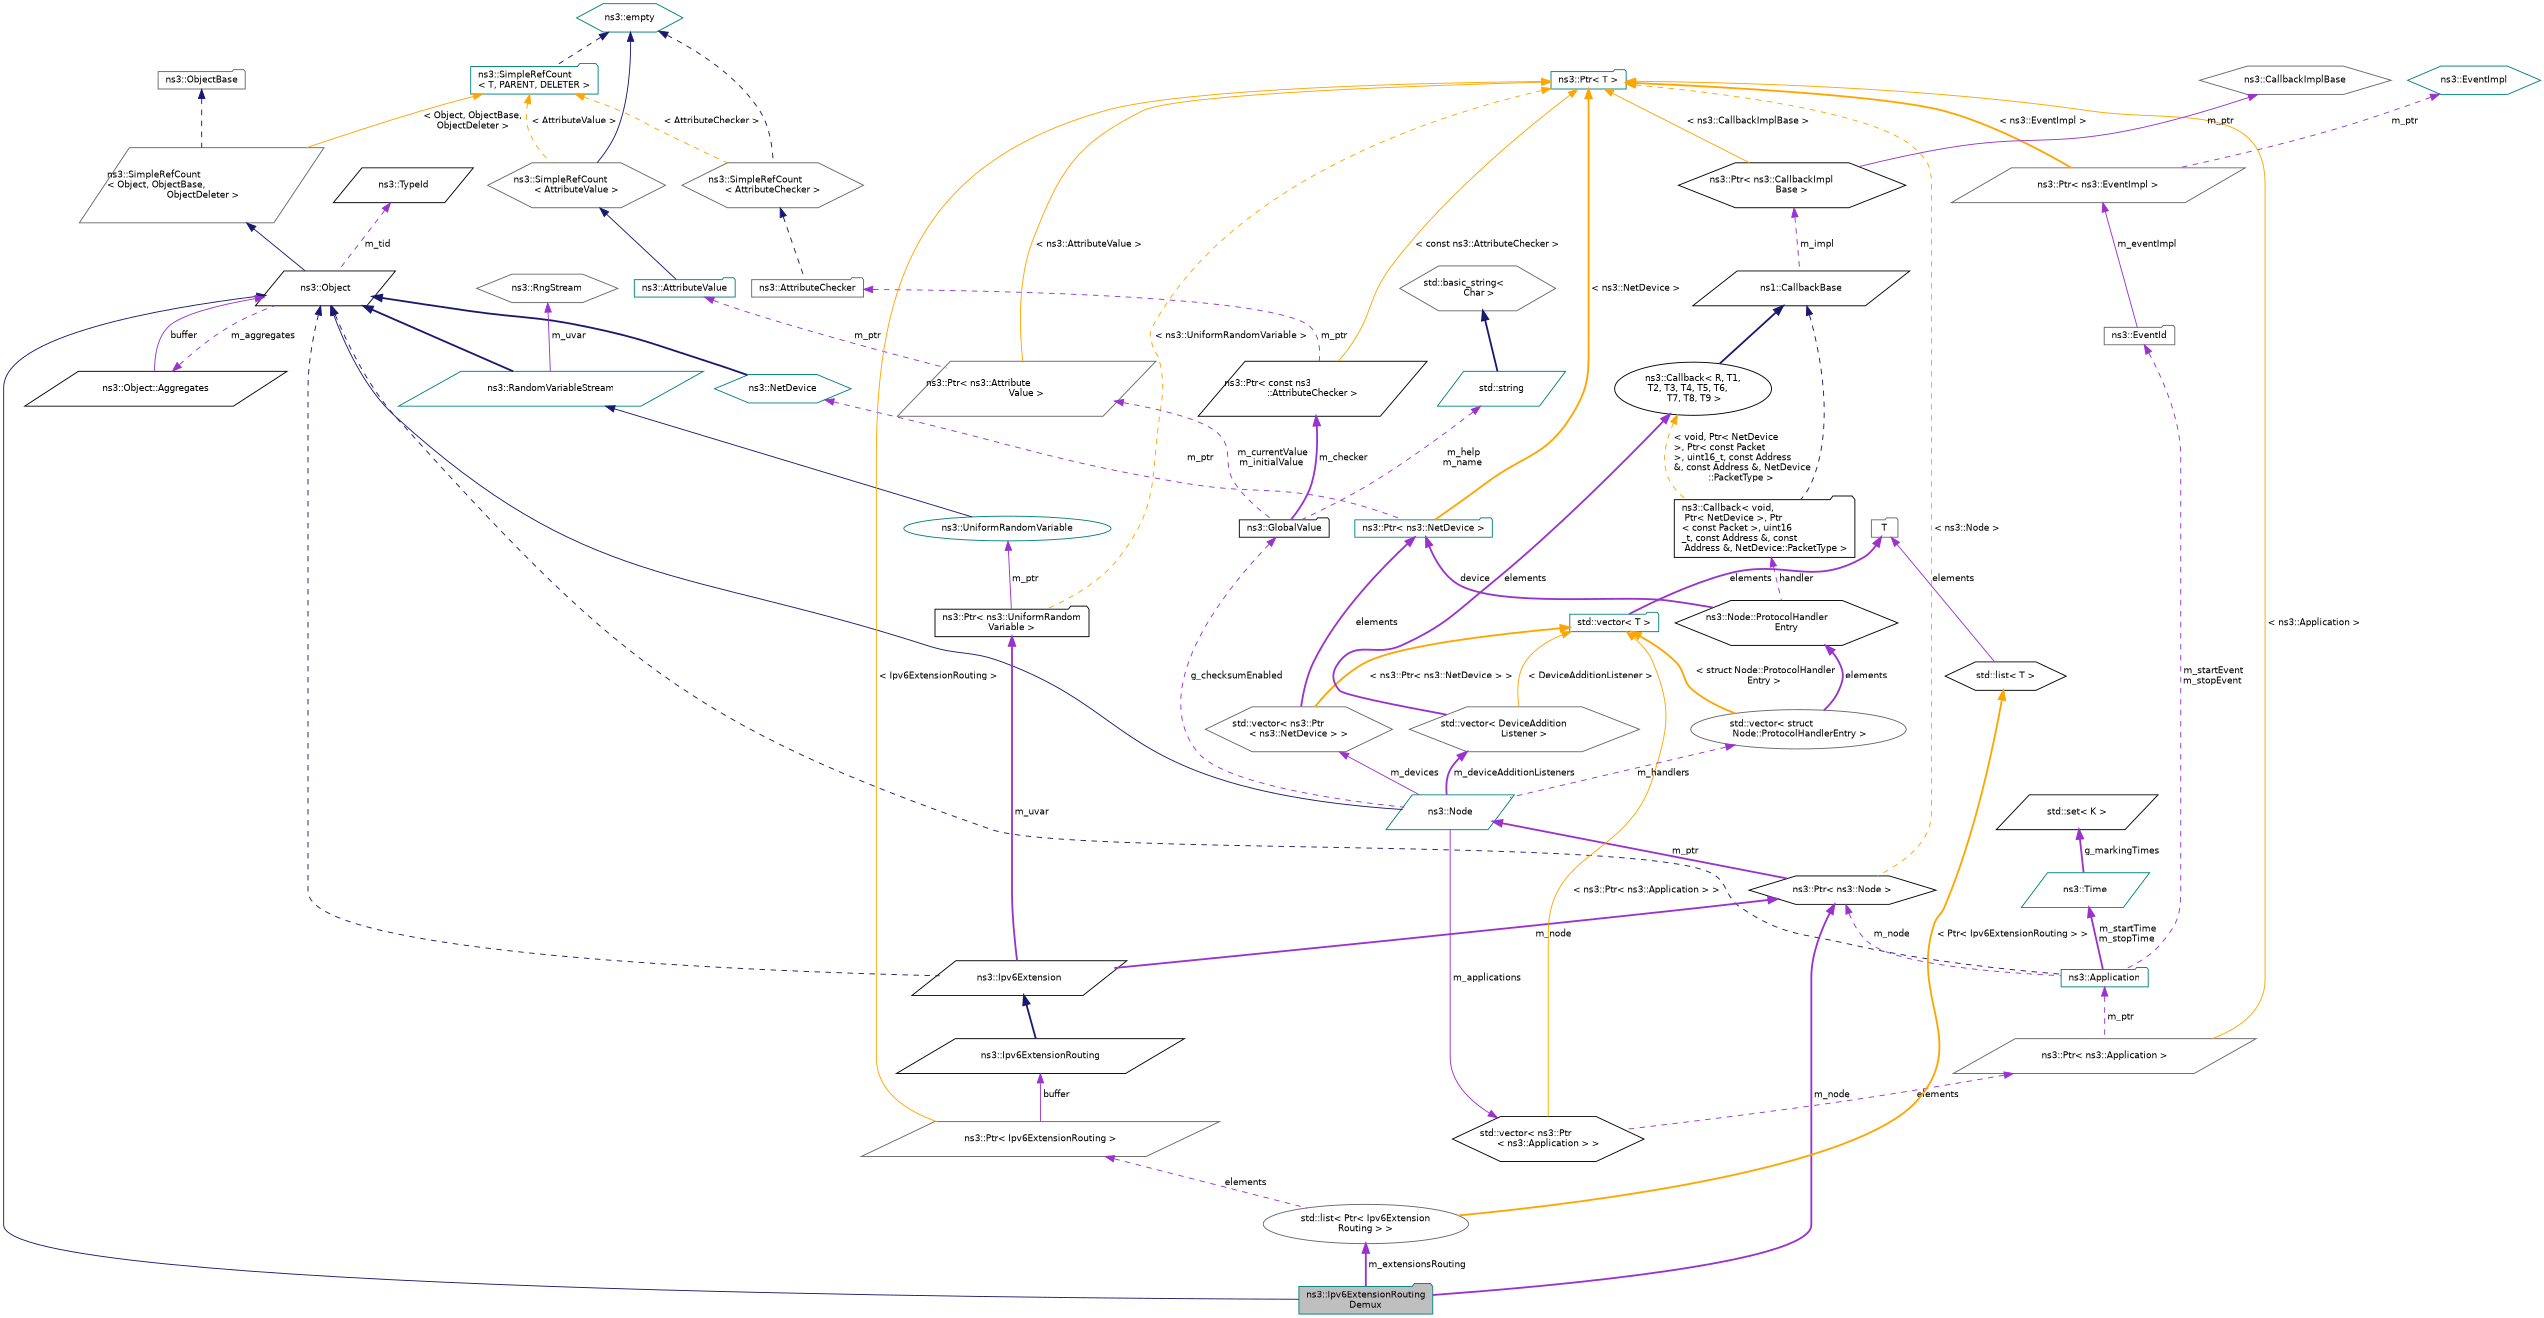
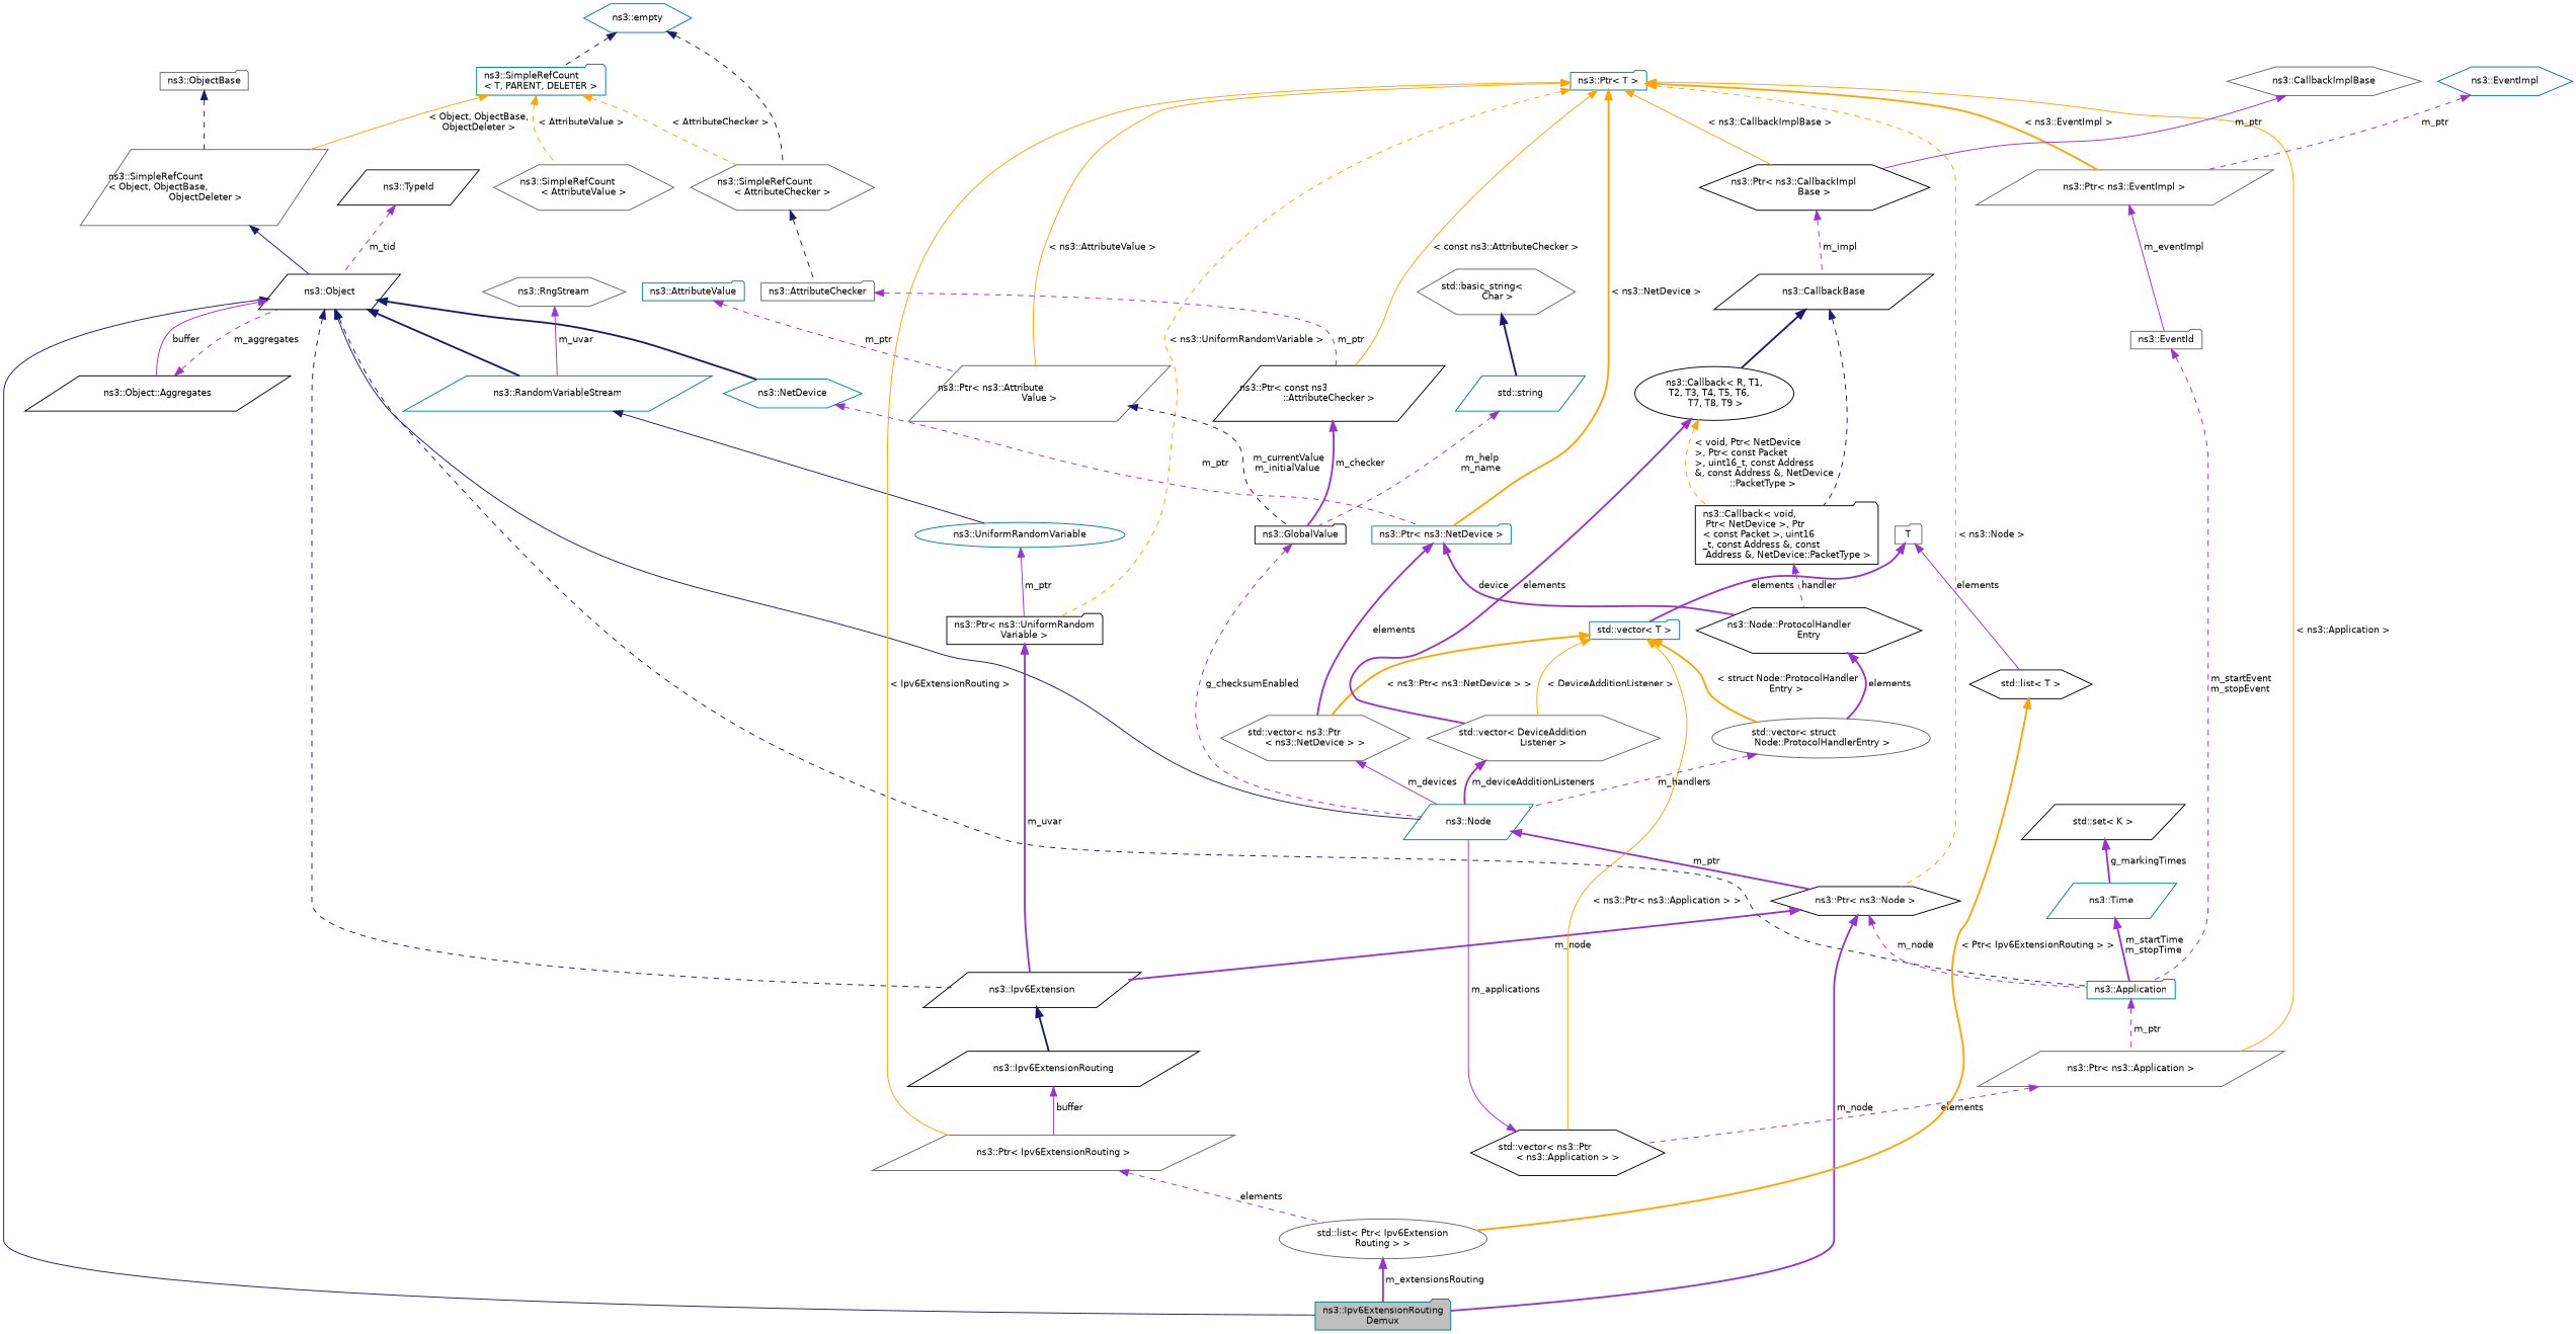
  digraph {
    node [color=gray40 fillcolor=white fontname=Helvetica fontsize=10 shape=parallelogram style=filled]
    edge [color=darkorchid3 dir=back fontname=Helvetica fontsize=10 labelfontname=Helvetica labelfontsize=10 style=dashed]
    n1 [color=teal fillcolor=grey75 fontcolor=black height=0.2 label="ns3::Ipv6ExtensionRouting\lDemux" shape=folder width=0.4]
    n2 [color=black height=0.2 label="ns3::Object" width=0.4]
    n3 [color=black height=0.2 label="ns3::Object::Aggregates" width=0.4]
    n4 [color=black height=0.2 label="ns3::Ipv6Extension" width=0.4]
    n5 [color=teal height=0.2 label="ns3::Node" width=0.4]
    n6 [color=teal height=0.2 label="ns3::Application" shape=folder width=0.4]
    n7 [color=teal height=0.2 label="ns3::NetDevice" shape=hexagon width=0.4]
    n8 [color=teal height=0.2 label="ns3::RandomVariableStream" width=0.4]
    n9 [color=black height=0.2 label="ns3::Ipv6ExtensionRouting" width=0.4]
    n10 [color=black height=0.2 label="ns3::Ptr\< ns3::Node \>" shape=hexagon width=0.4]
    n11 [height=0.2 label="ns3::Ptr\< ns3::Application \>" width=0.4]
    n12 [color=teal height=0.2 label="ns3::Ptr\< ns3::NetDevice \>" shape=folder width=0.4]
    n13 [color=teal height=0.2 label="ns3::UniformRandomVariable" shape=ellipse width=0.4]
    n14 [height=0.2 label="ns3::SimpleRefCount\l\< Object, ObjectBase,\l ObjectDeleter \>" width=0.4]
    n15 [height=0.2 label="ns3::ObjectBase" shape=folder width=0.4]
    n16 [color=teal height=0.2 label="ns3::SimpleRefCount\l\< T, PARENT, DELETER \>" shape=folder width=0.4]
    n17 [height=0.2 label="ns3::SimpleRefCount\l\< AttributeValue \>" shape=hexagon width=0.4]
    n18 [height=0.2 label="ns3::SimpleRefCount\l\< AttributeChecker \>" shape=hexagon width=0.4]
    n19 [color=teal height=0.2 label="ns3::AttributeValue" shape=folder width=0.4]
    n20 [height=0.2 label="ns3::AttributeChecker" shape=folder width=0.4]
    n21 [color=teal height=0.2 label="ns3::empty" shape=hexagon width=0.4]
    n22 [color=black height=0.2 label="ns3::TypeId" width=0.4]
    n23 [height=0.2 label="std::list\< Ptr\< Ipv6Extension\lRouting \> \>" shape=ellipse width=0.4]
    n24 [height=0.2 label="ns3::Ptr\< Ipv6ExtensionRouting \>" width=0.4]
    n25 [color=black height=0.2 label="std::vector\< ns3::Ptr\l\< ns3::Application \> \>" shape=hexagon width=0.4]
    n26 [height=0.2 label="ns3::EventId" shape=folder width=0.4]
    n27 [height=0.2 label="ns3::Ptr\< ns3::EventImpl \>" width=0.4]
    n28 [color=teal height=0.2 label="ns3::EventImpl" shape=hexagon width=0.4]
    n29 [color=teal height=0.2 label="ns3::Ptr\< T \>" shape=folder width=0.4]
    n30 [height=0.2 label="ns3::Ptr\< ns3::Attribute\lValue \>" width=0.4]
    n31 [color=black height=0.2 label="ns3::Ptr\< const ns3\l::AttributeChecker \>" width=0.4]
    n32 [color=black height=0.2 label="ns3::Ptr\< ns3::CallbackImpl\lBase \>" shape=hexagon width=0.4]
    n33 [color=black height=0.2 label="ns3::Ptr\< ns3::UniformRandom\lVariable \>" shape=folder width=0.4]
    n34 [height=0.2 label="std::vector\< ns3::Ptr\l\< ns3::NetDevice \> \>" shape=hexagon width=0.4]
    n35 [color=black height=0.2 label="ns3::Node::ProtocolHandler\lEntry" shape=hexagon width=0.4]
    n36 [color=black height=0.2 label="ns3::GlobalValue" shape=folder width=0.4]
-   n37 [color=black height=0.2 label="ns1::CallbackBase" width=0.4]
+   n37 [color=black height=0.2 label="ns3::CallbackBase" width=0.4]
    n38 [color=teal height=0.2 label="ns3::Time" width=0.4]
    n39 [color=black height=0.2 label="std::set\< K \>" width=0.4]
    n40 [color=teal height=0.2 label="std::vector\< T \>" shape=folder width=0.4]
    n41 [height=0.2 label="std::vector\< struct\l Node::ProtocolHandlerEntry \>" shape=ellipse width=0.4]
    n42 [height=0.2 label="std::vector\< DeviceAddition\lListener \>" shape=hexagon width=0.4]
    n43 [height=0.2 label=T shape=folder width=0.4]
    n44 [color=black height=0.2 label="std::list\< T \>" shape=hexagon width=0.4]
    n45 [color=teal height=0.2 label="std::string" width=0.4]
    n46 [height=0.2 label="std::basic_string\<\l Char \>" shape=hexagon width=0.4]
    n47 [color=black height=0.2 label="ns3::Callback\< void,\l Ptr\< NetDevice \>, Ptr\l\< const Packet \>, uint16\l_t, const Address &, const\l Address &, NetDevice::PacketType \>" shape=folder width=0.4]
    n48 [color=black height=0.2 label="ns3::Callback\< R, T1,\l T2, T3, T4, T5, T6,\l T7, T8, T9 \>" shape=ellipse width=0.4]
    n49 [height=0.2 label="ns3::CallbackImplBase" shape=hexagon width=0.4]
    n50 [height=0.2 label="ns3::RngStream" shape=hexagon width=0.4]
    n2 -> n1 [color=midnightblue style=solid]
    n2 -> n3 [label=" buffer" style=solid]
    n2 -> n4 [color=midnightblue]
    n2 -> n5 [color=midnightblue style=solid]
    n2 -> n6 [color=midnightblue]
    n2 -> n7 [color=midnightblue style=bold]
    n2 -> n8 [color=midnightblue style=bold]
    n3 -> n2 [label=" m_aggregates"]
    n4 -> n9 [color=midnightblue style=bold]
    n5 -> n10 [label=" m_ptr" style=bold]
    n6 -> n11 [label=" m_ptr"]
    n7 -> n12 [label=" m_ptr"]
    n8 -> n13 [color=midnightblue style=solid]
    n9 -> n24 [label=" buffer" style=solid]
    n10 -> n1 [label=" m_node" style=bold]
    n10 -> n4 [label=" m_node" style=bold]
    n10 -> n6 [label=" m_node"]
    n11 -> n25 [label=" elements"]
    n12 -> n34 [label=" elements" style=bold]
    n12 -> n35 [label=" device" style=bold]
    n13 -> n33 [label=" m_ptr" style=solid]
    n14 -> n2 [color=midnightblue style=solid]
    n15 -> n14 [color=midnightblue]
    n16 -> n14 [color=orange label=" \< Object, ObjectBase,\l ObjectDeleter \>" style=solid]
    n16 -> n17 [color=orange label=" \< AttributeValue \>"]
    n16 -> n18 [color=orange label=" \< AttributeChecker \>"]
-   n17 -> n19 [color=midnightblue style=solid]
    n18 -> n20 [color=midnightblue]
    n19 -> n30 [label=" m_ptr"]
    n20 -> n31 [label=" m_ptr"]
    n21 -> n16 [color=midnightblue]
-   n21 -> n17 [color=midnightblue style=solid]
    n21 -> n18 [color=midnightblue]
    n22 -> n2 [label=" m_tid"]
    n23 -> n1 [label=" m_extensionsRouting" style=bold]
    n24 -> n23 [label=" elements"]
    n25 -> n5 [label=" m_applications" style=solid]
    n26 -> n6 [label=" m_startEvent\nm_stopEvent"]
    n27 -> n26 [label=" m_eventImpl" style=solid]
    n28 -> n27 [label=" m_ptr"]
    n29 -> n10 [color=orange label=" \< ns3::Node \>"]
    n29 -> n11 [color=orange label=" \< ns3::Application \>" style=solid]
    n29 -> n12 [color=orange label=" \< ns3::NetDevice \>" style=bold]
    n29 -> n24 [color=orange label=" \< Ipv6ExtensionRouting \>" style=solid]
    n29 -> n27 [color=orange label=" \< ns3::EventImpl \>" style=bold]
    n29 -> n30 [color=orange label=" \< ns3::AttributeValue \>" style=solid]
    n29 -> n31 [color=orange label=" \< const ns3::AttributeChecker \>" style=solid]
    n29 -> n32 [color=orange label=" \< ns3::CallbackImplBase \>" style=solid]
    n29 -> n33 [color=orange label=" \< ns3::UniformRandomVariable \>"]
-   n30 -> n36 [label=" m_currentValue\nm_initialValue"]
+   n30 -> n36 [color=midnightblue label=" m_currentValue\nm_initialValue"]
    n31 -> n36 [label=" m_checker" style=bold]
    n32 -> n37 [label=" m_impl"]
    n33 -> n4 [label=" m_uvar" style=bold]
    n34 -> n5 [label=" m_devices" style=solid]
    n35 -> n41 [label=" elements" style=bold]
    n36 -> n5 [label=" g_checksumEnabled"]
    n37 -> n47 [color=midnightblue]
    n37 -> n48 [color=midnightblue style=bold]
    n38 -> n6 [label=" m_startTime\nm_stopTime" style=bold]
    n39 -> n38 [label=" g_markingTimes" style=bold]
    n40 -> n25 [color=orange label=" \< ns3::Ptr\< ns3::Application \> \>" style=solid]
    n40 -> n34 [color=orange label=" \< ns3::Ptr\< ns3::NetDevice \> \>" style=bold]
    n40 -> n41 [color=orange label=" \< struct Node::ProtocolHandler\lEntry \>" style=bold]
    n40 -> n42 [color=orange label=" \< DeviceAdditionListener \>" style=solid]
    n41 -> n5 [label=" m_handlers"]
    n42 -> n5 [label=" m_deviceAdditionListeners" style=bold]
    n43 -> n40 [label=" elements" style=bold]
    n43 -> n44 [label=" elements" style=solid]
    n44 -> n23 [color=orange label=" \< Ptr\< Ipv6ExtensionRouting \> \>" style=bold]
    n45 -> n36 [label=" m_help\nm_name"]
    n46 -> n45 [color=midnightblue style=bold]
    n47 -> n35 [label=" handler"]
    n48 -> n42 [label=" elements" style=bold]
    n48 -> n47 [color=orange label=" \< void, Ptr\< NetDevice\l \>, Ptr\< const Packet\l \>, uint16_t, const Address\l &, const Address &, NetDevice\l::PacketType \>"]
    n49 -> n32 [label=" m_ptr" style=solid]
    n50 -> n8 [label=" m_uvar" style=solid]
  }
